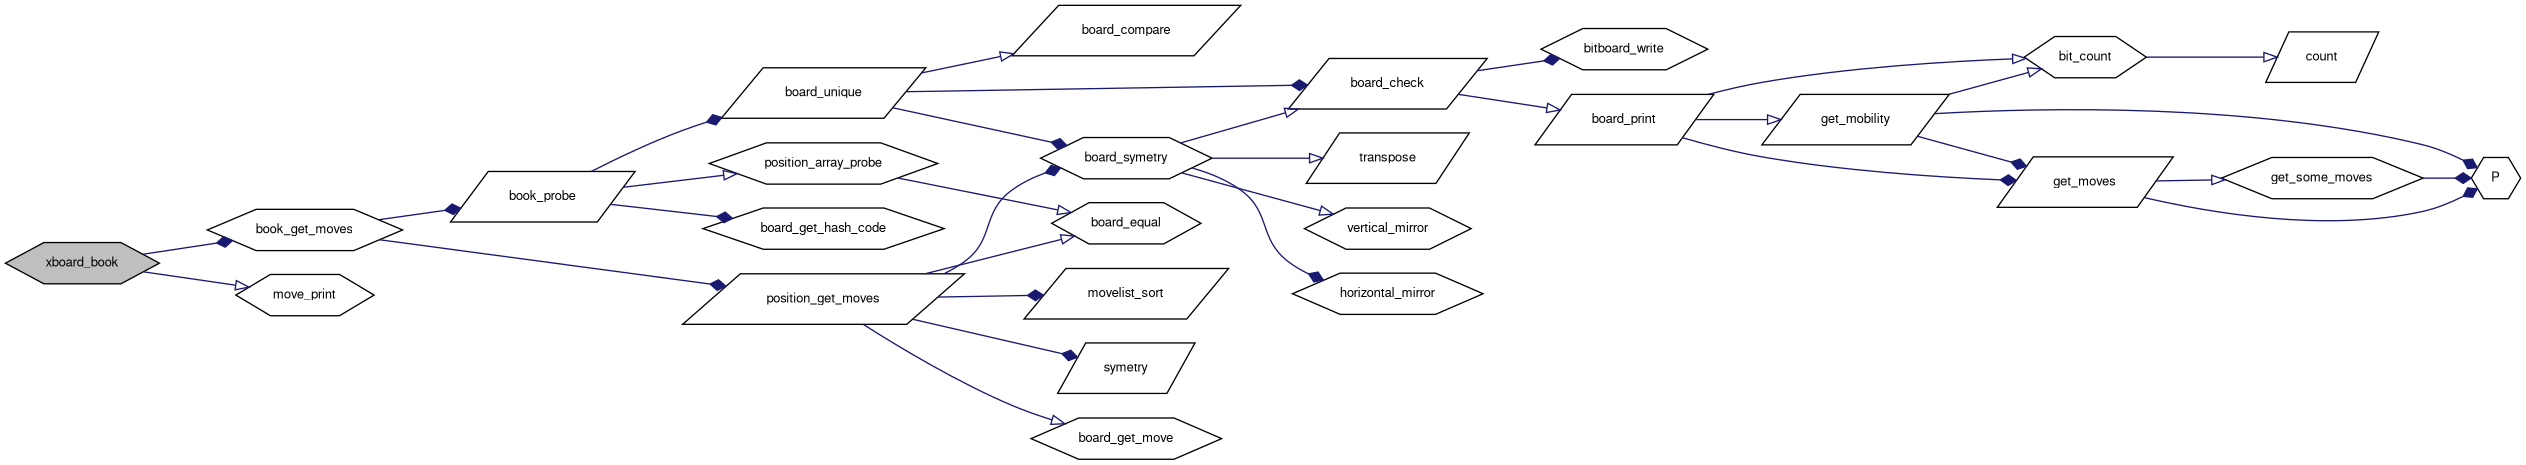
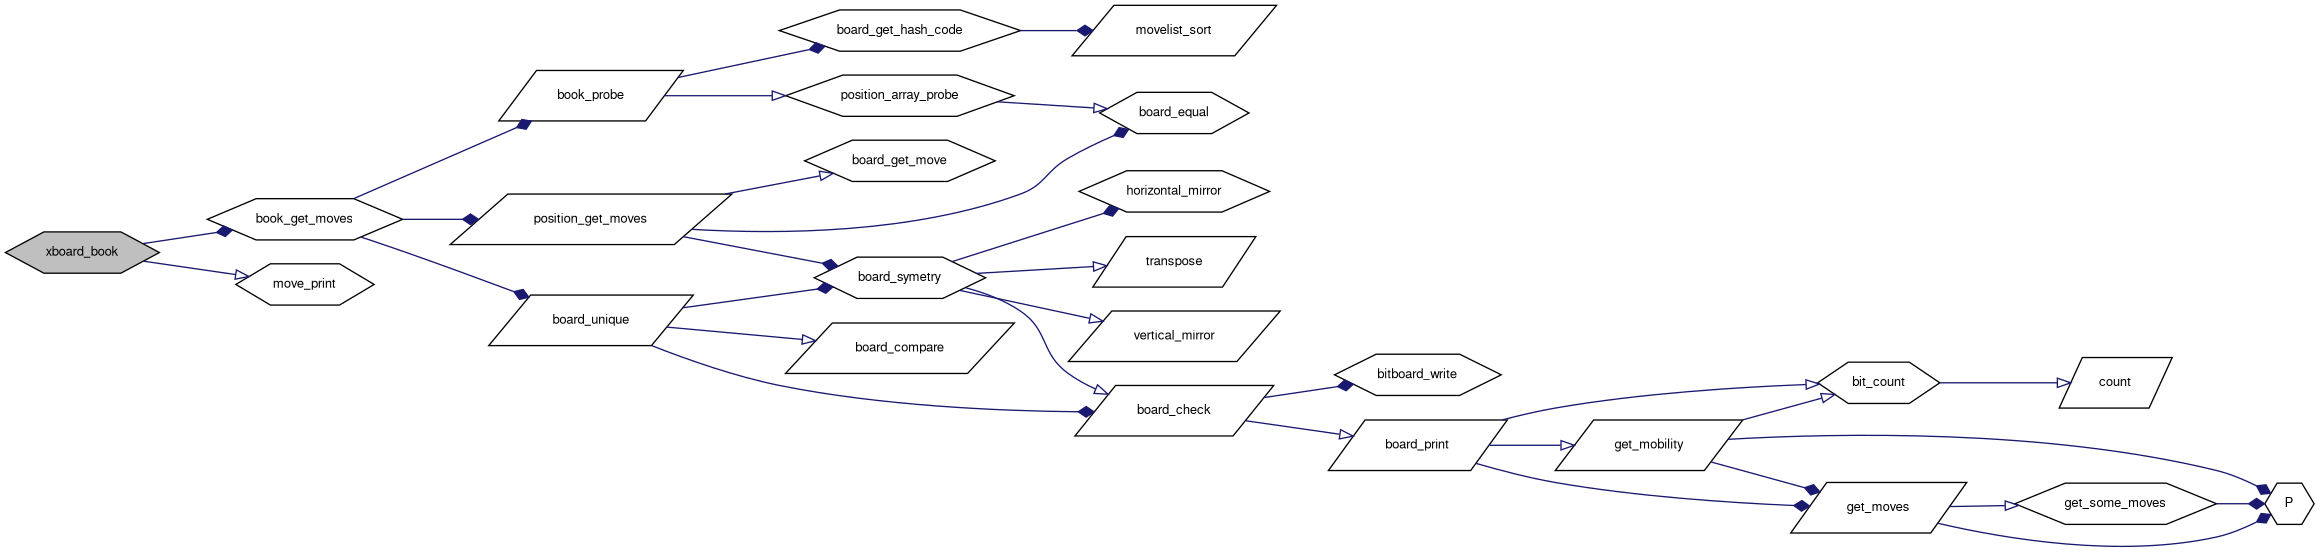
  digraph {
    rankdir=LR
    node [color=black fontname=FreeSans fontsize=10 shape=hexagon]
    edge [arrowhead=diamond color=midnightblue fontname=FreeSans fontsize=10 labelfontname=FreeSans labelfontsize=10 style=solid]
    n1 [fillcolor=grey75 fontcolor=black height=0.2 label=xboard_book style=filled width=0.4]
    n2 [height=0.2 label=book_get_moves width=0.4]
    n3 [height=0.2 label=move_print width=0.4]
    n4 [height=0.2 label=book_probe shape=parallelogram width=0.4]
    n5 [height=0.2 label=position_get_moves shape=parallelogram width=0.4]
    n6 [height=0.2 label=board_get_hash_code width=0.4]
    n7 [height=0.2 label=board_unique shape=parallelogram width=0.4]
    n8 [height=0.2 label=position_array_probe width=0.4]
    n9 [height=0.2 label=board_symetry width=0.4]
    n10 [height=0.2 label=board_equal width=0.4]
    n11 [height=0.2 label=board_get_move width=0.4]
    n12 [height=0.2 label=movelist_sort shape=parallelogram width=0.4]
-   n13 [height=0.2 label=symetry shape=parallelogram width=0.4]
    n14 [height=0.2 label=board_check shape=parallelogram width=0.4]
    n15 [height=0.2 label=board_compare shape=parallelogram width=0.4]
    n16 [height=0.2 label=bitboard_write width=0.4]
    n17 [height=0.2 label=board_print shape=parallelogram width=0.4]
    n18 [height=0.2 label=horizontal_mirror width=0.4]
    n19 [height=0.2 label=transpose shape=parallelogram width=0.4]
-   n20 [height=0.2 label=vertical_mirror width=0.4]
+   n20 [height=0.2 label=vertical_mirror shape=parallelogram width=0.4]
    n21 [height=0.2 label=bit_count width=0.4]
    n22 [height=0.2 label=get_mobility shape=parallelogram width=0.4]
    n23 [height=0.2 label=get_moves shape=parallelogram width=0.4]
    n24 [height=0.2 label=count shape=parallelogram width=0.4]
    n25 [height=0.2 label=P width=0.4]
    n26 [height=0.2 label=get_some_moves width=0.4]
    n1 -> n2
    n1 -> n3 [arrowhead=onormal]
    n2 -> n4
    n2 -> n5
    n4 -> n6
-   n4 -> n7
+   n2 -> n7
    n4 -> n8 [arrowhead=onormal]
    n5 -> n9
-   n5 -> n10 [arrowhead=onormal]
+   n5 -> n10
    n5 -> n11 [arrowhead=onormal]
-   n5 -> n12
-   n5 -> n13
+   n6 -> n12
    n7 -> n9
    n7 -> n14
    n7 -> n15 [arrowhead=onormal]
    n8 -> n10 [arrowhead=onormal]
    n9 -> n14 [arrowhead=onormal]
    n9 -> n18
    n9 -> n19 [arrowhead=onormal]
    n9 -> n20 [arrowhead=onormal]
    n14 -> n16
    n14 -> n17 [arrowhead=onormal]
    n17 -> n21 [arrowhead=onormal]
    n17 -> n22 [arrowhead=onormal]
    n17 -> n23
    n21 -> n24 [arrowhead=onormal]
    n22 -> n21 [arrowhead=onormal]
    n22 -> n23
    n22 -> n25
    n23 -> n25
    n23 -> n26 [arrowhead=onormal]
    n26 -> n25
  }
